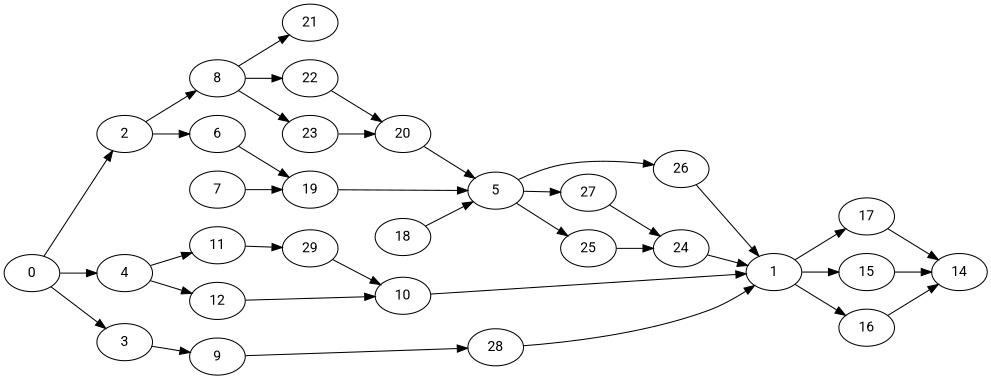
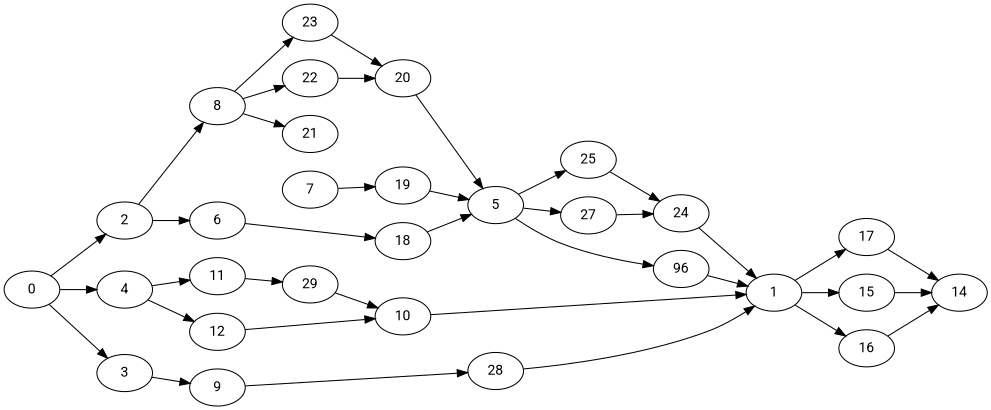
  digraph {
    fontname=Roboto
    rankdir=LR
    node [Weight=10 fontname=Roboto]
    edge [Weight=9 fontname=Roboto]
    0 [Weight=8]
    2
    4 [Weight=13]
    3
    8
    6 [Weight=4]
    11 [Weight=7]
    12 [Weight=8]
    9 [Weight=7]
    21 [Weight=13]
    22
    23 [Weight=7]
    18 [Weight=13]
    19 [Weight=3]
    7
    20 [Weight=5]
    5 [Weight=13]
-   26
+   26 [label=96]
    27 [Weight=12]
    25
    29
    10 [Weight=5]
    1 [Weight=12]
    24 [Weight=8]
    28 [Weight=13]
    17 [Weight=12]
    15
    16 [Weight=3]
    14 [Weight=12]
    0 -> 2 [Weight=10]
    0 -> 4 [Weight=7]
    0 -> 3 [Weight=7]
    2 -> 8 [Weight=3]
    2 -> 6 [Weight=8]
    4 -> 11
    4 -> 12 [Weight=2]
    3 -> 9
    8 -> 21
    8 -> 22 [Weight=10]
    8 -> 23 [Weight=8]
-   6 -> 19 [Weight=7]
+   6 -> 18 [Weight=7]
    11 -> 29
    12 -> 10 [Weight=4]
    9 -> 28 [Weight=4]
    22 -> 20 [Weight=5]
    23 -> 20 [Weight=7]
    18 -> 5 [Weight=6]
    19 -> 5 [Weight=7]
    7 -> 19 [Weight=8]
    20 -> 5 [Weight=3]
    5 -> 26 [Weight=5]
    5 -> 27
    5 -> 25 [Weight=5]
    26 -> 1 [Weight=8]
    27 -> 24 [Weight=6]
    25 -> 24 [Weight=5]
    29 -> 10 [Weight=8]
    10 -> 1
    1 -> 17
    1 -> 15 [Weight=7]
    1 -> 16
    24 -> 1 [Weight=4]
    28 -> 1 [Weight=3]
    17 -> 14 [Weight=3]
    15 -> 14 [Weight=4]
    16 -> 14 [Weight=8]
  }
